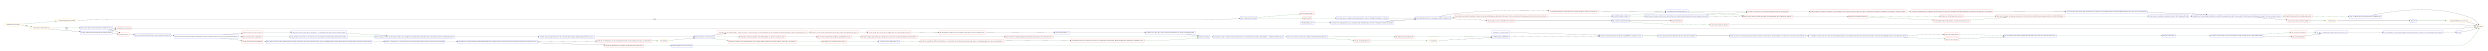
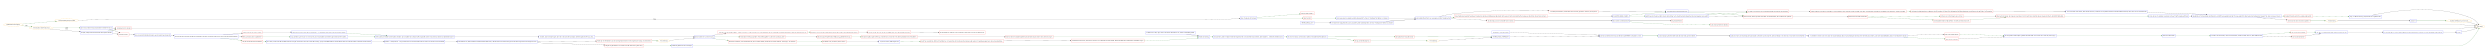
  digraph {
    fontname=Ubuntu
    rankdir=LR
    node [color=blue fontname=Ubuntu shape=box]
    edge [color=black fontname=Ubuntu]
    "AoiRank4Convo7 begins." [color=orange shape=""]
    n2 [color=orange label="Check boolean AoiVoidTongue" shape=""]
    n3 [color=orange label="Check boolean AoiPianoLesson" shape=""]
    n4 [label="also, ich glaube, ich habe es"]
    n5 [color=red label="<RETRO_EMOJI_WUT>"]
    n6 [color=red label="Was hast du?"]
    n7 [label="räusper, räusper! bist du bereist für deine piano-stunde?"]
    n8 [label="darf ich dich einem freund vorstellen? er heißt 'Mr. Piano'"]
    n9 [label="einen weg, piano zu spielen, jede musik eigentlich, ohne an \"Voidsprache\" denken zu müssen"]
    n10 [color=red label="Schreib mich ein."]
    n11 [color=red label="Im Moment nicht. [Ende.]"]
    n12 [label="aber vielleicht greife ich vor, was genau ist denn Voidsprache?"]
    n13 [label="lass uns zunächst damit anfangen: warum musik? warum piano?"]
    "Chat ends." [color=orange shape=""]
    n15 [label="<RETRO_EMOJI_JOY>"]
    n16 [label="ich habe einen weg gefunden, piano zu spielen, jede musik eigentlich, ohne an \"Voidsprache\" denken zu müssen"]
    n17 [color=red label="Darauf gibt es keine einfache Antwort. Geräusche, Worte und Äußerungen des Voids. Mehr, wie ein Fluch. Eine Botschaft von etwas, an alle Ohren, die es hören können."]
    n18 [color=red label="Das ist etwas, was ich nie wieder hören möchte."]
    n19 [color=red label="Es ist die Sprache dessen, was all das hier verursacht, glaube ich. Die Art, wie es spricht."]
    n20 [label="es ist einfacher, eine piano-stunde so anzufangen, weil ähm ich keines finden kann. lass uns bei der theorie bleiben."]
    n21 [label="hä <RETRO_EMOJI_OHNO>"]
    n22 [label="ist es wie ein schlechtes lied?"]
    n23 [label="klingt das wie eine sing-sang-sprache?"]
    n24 [color=red label="Ok, lass uns bei der Theorie bleiben."]
    n25 [color=red label="Wie gut hast du dich umgesehen?"]
    n26 [color=red label="Wo könnten wir ein Piano finden?"]
    n27 [label="jetzt brauche ich aber wirklich musik. denk drüber nach. übertöne die Voidsprache mit einem eigenen song, oder?"]
    n28 [color=red label="Lass es darauf beruhen [Ende.]"]
    n29 [color=red label="In gewisser Weise."]
    n30 [color=red label="Ich weiß nicht wirklich, wie ich das beschreiben soll. Aber es ist machtvoll."]
    n31 [color=red label="Das ist nichts, was du je hören möchtest. Sie ist Teil dessen, warum all das hier passiert."]
    n32 [label="juhu! also, um dich auf den neuesten stand zu bringen: musik war hier schon immer sehr wichtig. jungs und mädels saßen an einem klavier statt vor einem fernseher und waren einfach kreativ."]
    n33 [label="naja, ziemlich gut? ich war mir nicht sicher, ob ich da draußen durch leere apartments streifen wollte ..."]
    n34 [label="naja, die sind groß und schwer zu verstecken ... ich bezweifle, dass Viktor oder die Scaldra spielen."]
    n35 [color=red label="Mächtig genug, um Leben zu verändern. Ich kenne diese Tiere. Freunde, würde ich sagen. Die Cavia. Sie haben den Void berührt und gelernt zu *sprechen*, wie durch Magie."]
    n36 [color=red label="Die Ursache so vieler Schmerzen."]
    n37 [label="spielen ... komponieren ... songs sind einfach nur kommunikation durch musik. man braucht nicht mal texte!"]
    n38 [label="pfft. Scaldra. sie haben sie vermutlich zerstört. warum sollten sie so etwas hoffnungsvolles wie ein instrument an diesem ort überleben lassen?"]
    n39 [color=red label="Und wenn sie jetzt sprechen, es begann so hoffnungslos. So falsch. Die Voidsprache ließ diese Kreaturen am Anfang nur eines fühlen: hoffnungslos."]
    n40 [color=red label="Ich kann es nicht ertragen, sie zu hören."]
    n41 [color=red label="Und trotzdem habe ich das Gefühl,  ich weiß, wie man sie spricht."]
    n42 [label="aber stell dir vor, dass es etwas für diese welt erschaffen kann, das menschen zum weinen bringt? zum tanzen? singen? es ist wie magie für mich."]
    n43 [label="moment, lass mich das fragen, wenn es in der zukunft musik gibt, vielleicht gibt es hoffnung. also ..."]
    n44 [label="nenn mich bitte nicht dumm, aber hast du versucht, musik für sie zu spielen? für deine freunde? vielleicht hilft es, wenn auch nur für eine sekunde?"]
    n45 [color=red label="Das macht mir Angst. Es ist wie ein Lied, das ich nicht mehr hören möchte. Wie ein magischer Fluch, der NICHT SEIN sollte."]
    n46 [color=red label="Magie? Ich glaube kaum. Ich freue mich aber über einen guten Song."]
    n47 [color=red label="Musik war ein Teil dessen, was ich durchgemacht habe. Erinnerungen durch Songs, ich verstehe es."]
    n48 [label="bitte. erzähle mir von einem song."]
    n49 [label="glaubst du nicht, dass musik durchbrechen und hoffnung spenden könnte? für, naja, jeden? für alles? wenn die Voidsprache \"magisch\" ist, dann ist es auch musik."]
    n50 [label="ist ok, ist ok, ich verstehe. musik kann sich auch hoffnungslos anfühlen"]
    n51 [label="vielleicht glaubst du mir eines tages."]
    n52 [color=orange label="+10 Chemistry" shape=""]
    n53 [color=red label="Musik kann Erinnerungen prägen. \"Smiles from Juran\" ist ein Lied, das ich in den Gedanken, den Erinnerungen von jemandem gehört habe, der alles verloren hat."]
    n54 [color=red label="Musik kann Hoffnung spenden. \"We all lift together\" zu kennen, hat etwas, oder?"]
    n55 [color=red label="Musik kann böse sein, Aoi. Diese Menschen, die ich retten wollte, wurden durch Lieder verflucht. Sie sangen, \"For Narmer\"."]
    n56 [color=red label="Kannst du mir dann ein Lied vorspielen?"]
    n57 [color=red label="Vielleicht hast du einfach zu viele Lieder gehört."]
    n58 [color=red label="Stell es dir vor. Du verlierst alles, deine Familie, dein Leben, deine Selbstempfindung."]
    n59 [color=red label="Durch Songs Freude finden, Bedeutung, geteilte Erfahrung."]
    n60 [color=red label="Du weißt nicht, wie das ist, das zu sehen."]
    n61 [color=orange label="+10 Chemistry" shape=""]
    n62 [label="naja, nur deine meinung, dnk, dass du mir zugehört hast."]
    n63 [color=red label="Und ein Song, nur einer, ist die Grundlage dafür, dich selbst wiederzufinden."]
    n64 [color=red label="Es macht Spaß, es gibt Hoffnung. Und viele von uns können ihre Lebensumstände nicht frei wählen."]
    n65 [label="Sol, es tut mir leid, bitte sage es mir."]
    n66 [label="immer!!!!"]
    n67 [color=red label="Ich glaube gerne, sollte ich mich je verlieren, wäre Musik für mich ein Weg zurück."]
    n68 [color=red label="Aber wir können trotzdem gemeinsam über alles singen. Über nichts. Einfach singen."]
    n69 [color=red label="Es dir hier zu erzählen, fühlt sich fast falsch an. Ich wünschte, ich könnte es dir vorsingen, aber wenn ich irgendwas sagen kann, ist es, dass das Böse ..."]
    n70 [color=orange label="Boolean AoiPlaySong is now true." shape=""]
-   n71 [label="was du sagen willst ist ..."]
    n72 [label="Musik ist mächtig."]
    n73 [color=red label="Das Böse wird versuchen, das Gute zu ruinieren. Ich habe das mit Musik erlebt. Niemand sollten den Verdammten Loblieder singen."]
    n74 [label="es fühlt sich an wie, naja, wie ich mich fühle. es fühlt sich an, wie ein universelles gesetz."]
    n75 [label="es ist peinlich, aber ich habe eine ähnliche geschichte. nicht annähernd so schlimm, aber trotzdem … vielleicht verstehst du es."]
    n76 [label="als ich ein kind war, wie 'kind Aoi', wollte ich mit jedem befreundet sein."]
    n77 [color=red label="Klingt, wie die heutige Aoi."]
    n78 [color=red label="Echt jetzt? Eine freundliche Aoi?"]
    n79 [color=orange label="+10 Chemistry" shape=""]
    n80 [label="<RETRO_EMOJI_PUMPEDUP>"]
    n81 [label="das werde ich mal ignorieren!"]
    n82 [label="aber da war dieses eine kind, auf dem die rüpel IMMER rumhackten. immer."]
    n83 [label="und sie sangen gemeine lieder über das kind. fiese, gemeine lieder."]
    n84 [label="und als ich sah, wie musik dazu benutzt wurde, schmerzen zu verursachen, zerbrach etwas in mir als kind. ich konnte es nicht verstehen."]
    n85 [label="ich verstehe es immer noch nicht. aber ich wusste damals, dass ich zurückschlagen konnte, ohne meine faust zu heben, auch wenn das bedeutete, dass ich mich blamieren würde."]
    n86 [color=red label="Also, was hast du getan?"]
    n87 [color=red label="Hast du dich blamiert?"]
    n88 [label="ich sang lauter als die rüpel. irgendein dummes lied. ich erinnere mich nicht mal, wie es ging."]
    n89 [label="aber es funktionierte"]
    n90 [label="und wenn sie versuchten, mich einzuschüchtern, warfen sie CDs nach mir, aber weißt du was?"]
    n91 [color=red label="Die CDs waren aus Metall?"]
    n92 [color=red label="Du hast die zermalmt?"]
    n93 [label="ha, nein. ich bekam kostenlose musik! ein punkt für Aoi!"]
    n94 [label="ich schätze, was ich hoffe, dass du weißt und alle hier wissen ist, dass ich für euch alle lauter singen würde."]
    n95 [label="immer."]
    "AoiRank4Convo7 begins." -> n2 [color=darkgreen]
    "AoiRank4Convo7 begins." -> n3 [color=darkgreen label=false]
    n2 -> n4 [label=false]
    n3 -> n7 [label=false]
    n3 -> n8 [color=darkgreen label=false]
    n4 -> n5 [color=darkgreen]
    n4 -> n6 [color=darkgreen]
    n6 -> n9 [color=darkgreen]
    n7 -> n10
    n7 -> n11 [color=darkgreen]
    n8 -> n10
    n8 -> n11
    n9 -> n12
    n10 -> n13
    n11 -> "Chat ends."
    n12 -> n17 [color=darkgreen]
    n12 -> n18
    n12 -> n19
    n13 -> n20
    n15 -> n16
    n16 -> n12
    n17 -> n21
    n18 -> n22
    n19 -> n23
    n20 -> n24 [color=darkgreen]
    n20 -> n25
    n20 -> n26
    n21 -> n23 [color=darkgreen]
    n21 -> n27 [color=darkgreen]
    n22 -> n28 [color=darkgreen]
    n22 -> n29
    n23 -> n30
    n23 -> n31 [color=darkgreen]
    n24 -> n32 [color=darkgreen]
    n25 -> n33 [color=darkgreen]
    n26 -> n34
    n27 -> n30 [color=darkgreen]
    n27 -> n31
    n28 -> "Chat ends."
    n30 -> n35
    n31 -> n36
    n32 -> n37
    n33 -> n38 [color=darkgreen]
    n34 -> n38 [color=darkgreen]
    n35 -> n39 [color=darkgreen]
    n36 -> n40 [color=darkgreen]
    n36 -> n41 [color=darkgreen]
    n37 -> n42
    n38 -> n43
    n39 -> n44
    n40 -> n45
    n41 -> n45 [color=darkgreen]
    n42 -> n46
    n42 -> n47
    n43 -> n48
    n44 -> n49
    n45 -> n50 [color=darkgreen]
    n46 -> n51 [color=darkgreen]
    n47 -> n52 [color=darkgreen]
    n48 -> n53
    n48 -> n54 [color=darkgreen]
    n48 -> n55 [color=darkgreen]
    n49 -> n56
    n49 -> n57 [color=darkgreen]
    n50 -> n49
    n51 -> "Chat ends." [color=darkgreen]
    n52 -> n48
    n53 -> n58 [color=darkgreen]
    n54 -> n59
    n55 -> n60 [color=darkgreen]
    n56 -> n61 [color=darkgreen]
    n57 -> n62 [color=darkgreen]
    n58 -> n63
    n59 -> n64 [color=darkgreen]
    n60 -> n65
    n61 -> n66
    n62 -> "Chat ends."
    n63 -> n67
    n64 -> n68
    n65 -> n69 [color=darkgreen]
    n66 -> n70 [color=darkgreen]
-   n67 -> n71
    n68 -> n72 [color=darkgreen]
    n69 -> n73
    n70 -> "Chat ends."
-   n71 -> n74
    n72 -> n75 [color=darkgreen]
    n73 -> n72 [color=darkgreen]
    n74 -> n72
    n75 -> n76 [color=darkgreen]
    n76 -> n77 [color=darkgreen]
    n76 -> n78 [color=darkgreen]
    n77 -> n79 [color=darkgreen]
    n78 -> n80 [color=darkgreen]
    n79 -> n80
    n80 -> n82
    n81 -> n82
    n82 -> n83 [color=darkgreen]
    n83 -> n84
    n84 -> n85
    n85 -> n86
    n85 -> n87 [color=darkgreen]
    n86 -> n88 [color=darkgreen]
    n87 -> n88
    n88 -> n89 [color=darkgreen]
    n89 -> n90 [color=darkgreen]
    n90 -> n91 [color=darkgreen]
    n90 -> n92
    n91 -> n93 [color=darkgreen]
    n92 -> n93
    n93 -> n94
    n94 -> n95
    n95 -> "Chat ends."
  }
